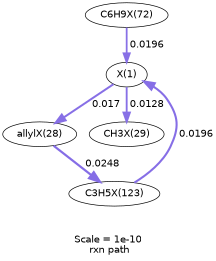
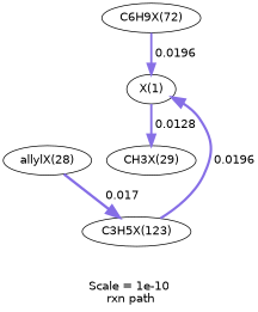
  digraph {
    fontname=Helvetica
    label="Scale = 1e-10\l rxn path"
    node [fontname=Helvetica]
    edge [fontname=Helvetica]
    n1 [label="X(1)"]
    n2 [label="allylX(28)"]
    n3 [label="CH3X(29)"]
    n4 [label="C3H5X(123)"]
    n5 [label="C6H9X(72)"]
-   n1 -> n2 [arrowsize=1.46 color="0.7, 0.517, 0.9" label=" 0.017" style="setlinewidth(2.92)"]
    n1 -> n3 [arrowsize=1.35 color="0.7, 0.513, 0.9" label=" 0.0128" style="setlinewidth(2.71)"]
-   n2 -> n4 [arrowsize=1.6 color="0.7, 0.525, 0.9" label=" 0.0248" style="setlinewidth(3.21)"]
+   n2 -> n4 [arrowsize=1.6 color="0.7, 0.525, 0.9" label=" 0.017" style="setlinewidth(3.21)"]
    n4 -> n1 [arrowsize=1.52 color="0.7, 0.52, 0.9" label=" 0.0196" style="setlinewidth(3.03)"]
    n5 -> n1 [arrowsize=1.3 color="0.7, 0.511, 0.9" label=" 0.0196" style="setlinewidth(2.6)"]
  }
